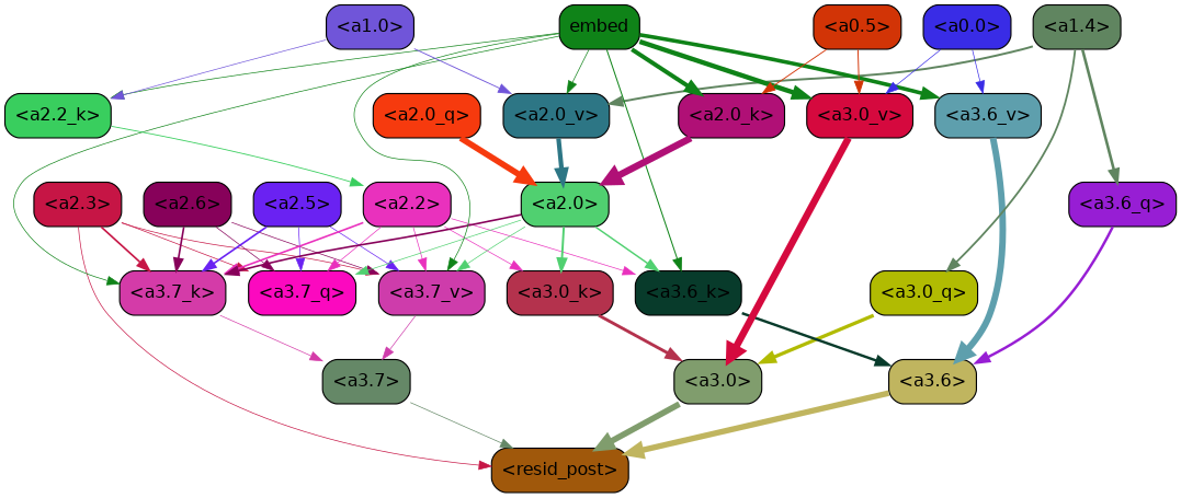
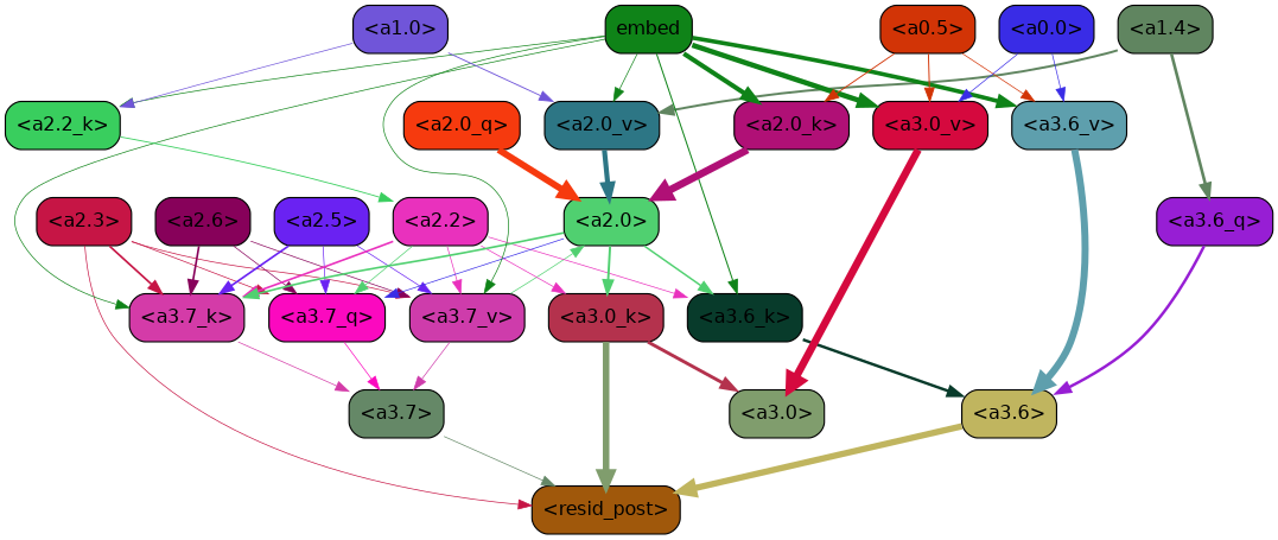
  strict digraph {
    splines=true
    node [color=black fontname=Helvetica shape=box style="filled, rounded"]
    edge [color="#0f8318" penwidth=0.6]
    "<a3.7>" [fillcolor="#658867"]
    "<resid_post>" [fillcolor="#a0580b"]
    "<a3.6>" [fillcolor="#c0b55f"]
    "<a3.0>" [fillcolor="#809d6d"]
    "<a2.3>" [fillcolor="#c61545"]
    "<a3.7_q>" [fillcolor="#fb09bf"]
    "<a3.7_k>" [fillcolor="#d43ba8"]
    "<a3.7_v>" [fillcolor="#ce3cab"]
    "<a3.6_q>" [fillcolor="#971ed4"]
-   "<a3.0_q>" [fillcolor="#b1bb02"]
    "<a3.6_k>" [fillcolor="#083b2b"]
    "<a3.0_k>" [fillcolor="#b4324d"]
    "<a3.6_v>" [fillcolor="#5e9fad"]
    "<a3.0_v>" [fillcolor="#d5093e"]
    "<a2.6>" [fillcolor="#87015a"]
    "<a2.5>" [fillcolor="#6a22f2"]
    "<a2.2>" [fillcolor="#e931bd"]
    "<a2.0>" [fillcolor="#50d070"]
    "<a1.4>" [fillcolor="#608560"]
    "<a2.0_v>" [fillcolor="#2d7685"]
    embed [fillcolor="#0f8318"]
    "<a2.2_k>" [fillcolor="#39ce5e"]
    "<a2.0_k>" [fillcolor="#b01076"]
    "<a0.5>" [fillcolor="#d23406"]
    "<a0.0>" [fillcolor="#392ce6"]
    "<a2.0_q>" [fillcolor="#f63a0e"]
    "<a1.0>" [fillcolor="#7055d9"]
    "<a3.7>" -> "<resid_post>" [color="#658867"]
    "<a3.6>" -> "<resid_post>" [color="#c0b55f" penwidth=4.746312499046326]
-   "<a3.0>" -> "<resid_post>" [color="#809d6d" penwidth=4.896343111991882]
+   "<a3.0_k>" -> "<resid_post>" [color="#809d6d" penwidth=4.896343111991882]
    "<a2.3>" -> "<resid_post>" [color="#c61545"]
    "<a2.3>" -> "<a3.7_q>" [color="#c61545"]
    "<a2.3>" -> "<a3.7_k>" [color="#c61545" penwidth=1.467104621231556]
    "<a2.3>" -> "<a3.7_v>" [color="#c61545"]
+   "<a3.7_q>" -> "<a3.7>" [color="#fb09bf"]
    "<a3.7_k>" -> "<a3.7>" [color="#d43ba8"]
    "<a3.7_v>" -> "<a3.7>" [color="#ce3cab"]
    "<a3.6_q>" -> "<a3.6>" [color="#971ed4" penwidth=2.160832464694977]
-   "<a3.0_q>" -> "<a3.0>" [color="#b1bb02" penwidth=2.870753765106201]
    "<a3.6_k>" -> "<a3.6>" [color="#083b2b" penwidth=2.13908451795578]
    "<a3.0_k>" -> "<a3.0>" [color="#b4324d" penwidth=2.520303964614868]
    "<a3.6_v>" -> "<a3.6>" [color="#5e9fad" penwidth=5.297133803367615]
    "<a3.0_v>" -> "<a3.0>" [color="#d5093e" penwidth=5.680712580680847]
    "<a2.6>" -> "<a3.7_q>" [color="#87015a"]
    "<a2.6>" -> "<a3.7_k>" [color="#87015a" penwidth=1.4453159049153328]
    "<a2.6>" -> "<a3.7_v>" [color="#87015a"]
    "<a2.5>" -> "<a3.7_q>" [color="#6a22f2"]
    "<a2.5>" -> "<a3.7_k>" [color="#6a22f2" penwidth=1.4526091292500496]
    "<a2.5>" -> "<a3.7_v>" [color="#6a22f2"]
-   "<a2.2>" -> "<a3.7_q>" [color="#e931bd"]
+   "<a2.2>" -> "<a3.7_q>" [color="#50d070"]
    "<a2.2>" -> "<a3.7_k>" [color="#e931bd" penwidth=1.4310357049107552]
    "<a2.2>" -> "<a3.7_v>" [color="#e931bd"]
    "<a2.2>" -> "<a3.6_k>" [color="#e931bd"]
    "<a2.2>" -> "<a3.0_k>" [color="#e931bd"]
-   "<a2.0>" -> "<a3.7_q>" [color="#50d070"]
-   "<a2.0>" -> "<a3.7_k>" [color="#87015a" penwidth=1.4314699843525887]
-   "<a2.0>" -> "<a3.7_v>" [color="#50d070"]
+   "<a2.0>" -> "<a3.7_q>" [color="#392ce6"]
+   "<a2.0>" -> "<a3.7_k>" [color="#50d070" penwidth=1.4314699843525887]
+   "<a3.7_v>" -> "<a2.0>" [color="#50d070"]
    "<a2.0>" -> "<a3.6_k>" [color="#50d070" penwidth=1.2950235605239868]
    "<a2.0>" -> "<a3.0_k>" [color="#50d070" penwidth=1.712992787361145]
    "<a1.4>" -> "<a3.6_q>" [color="#608560" penwidth=2.2719132900238037]
-   "<a1.4>" -> "<a3.0_q>" [color="#608560" penwidth=1.5932877659797668]
    "<a1.4>" -> "<a2.0_v>" [color="#608560" penwidth=1.7291951477527618]
    "<a2.0_v>" -> "<a2.0>" [color="#2d7685" penwidth=3.7102378383278847]
    embed -> "<a3.7_k>"
    embed -> "<a3.7_v>"
    embed -> "<a3.6_k>" [penwidth=0.891706109046936]
    embed -> "<a3.6_v>" [penwidth=3.1766927242279053]
    embed -> "<a3.0_v>" [penwidth=3.9005755856633186]
    embed -> "<a2.0_v>"
    embed -> "<a2.2_k>"
    embed -> "<a2.0_k>" [penwidth=3.5067105293273926]
    "<a2.2_k>" -> "<a2.2>" [color="#39ce5e" penwidth=0.7399393804371357]
    "<a2.0_k>" -> "<a2.0>" [color="#b01076" penwidth=5.5817058570683]
+   "<a0.5>" -> "<a3.6_v>" [color="#d23406"]
    "<a0.5>" -> "<a3.0_v>" [color="#d23406" penwidth=0.8493617177009583]
    "<a0.5>" -> "<a2.0_k>" [color="#d23406" penwidth=0.7897228002548218]
    "<a0.0>" -> "<a3.6_v>" [color="#392ce6"]
    "<a0.0>" -> "<a3.0_v>" [color="#392ce6"]
    "<a2.0_q>" -> "<a2.0>" [color="#f63a0e" penwidth=4.966194009408355]
    "<a1.0>" -> "<a2.0_v>" [color="#7055d9" penwidth=0.7823128998279572]
    "<a1.0>" -> "<a2.2_k>" [color="#7055d9"]
  }
